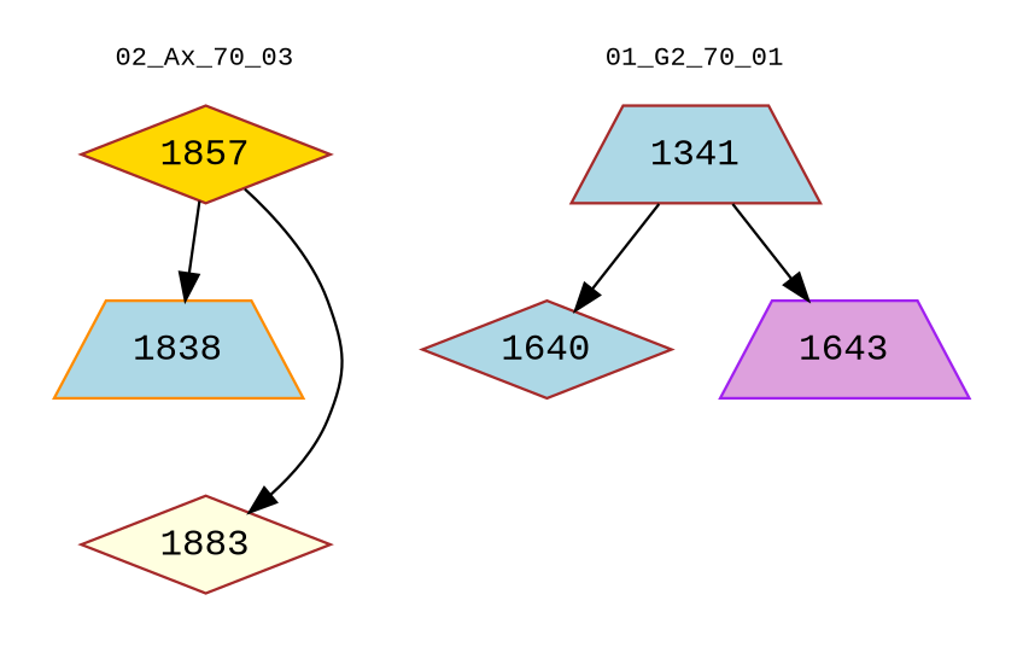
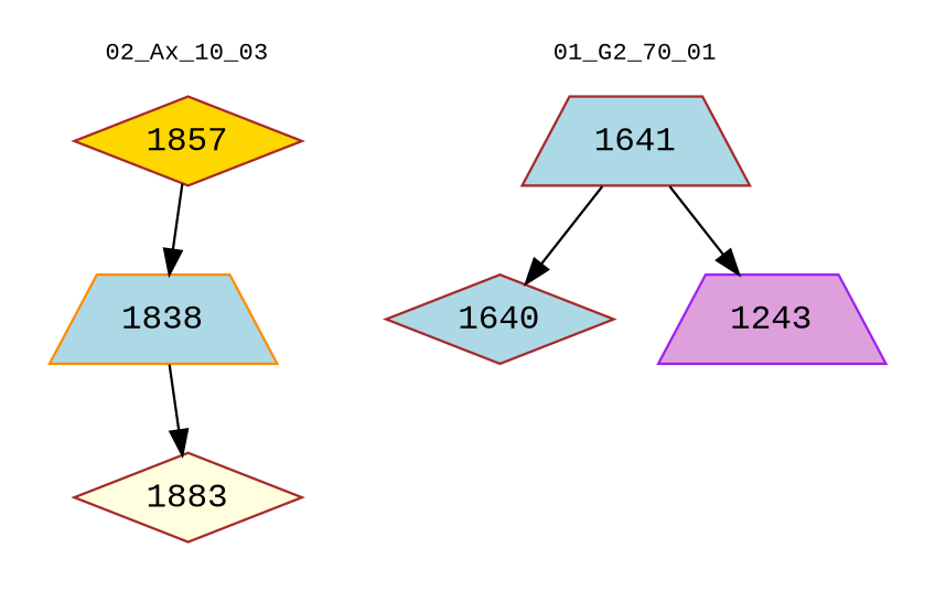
  digraph {
    fontname="Liberation Mono"
    node [color=brown fillcolor=lightblue fontname="Liberation Mono" shape=diamond style=filled]
    edge [color=black fontname="Liberation Mono"]
    n1 [fillcolor=gold label=1857]
    n2 [color=darkorange label=1838 shape=trapezium]
    n3 [fillcolor=lightyellow label=1883]
-   n4 [label=1341 shape=trapezium]
+   n4 [label=1641 shape=trapezium]
    n5 [label=1640]
-   n6 [color=purple fillcolor=plum label=1643 shape=trapezium]
+   n6 [color=purple fillcolor=plum label=1243 shape=trapezium]
    subgraph cluster_1 {
      color=white
      fontsize=10
-     label="02_Ax_70_03"
+     label="02_Ax_10_03"
      n1
      n2
      n3
    }
    subgraph cluster_2 {
      color=white
      fontsize=10
      label="01_G2_70_01"
      n4
      n5
      n6
    }
    n1 -> n2
-   n1 -> n3
+   n2 -> n3
    n4 -> n5
    n4 -> n6
  }
